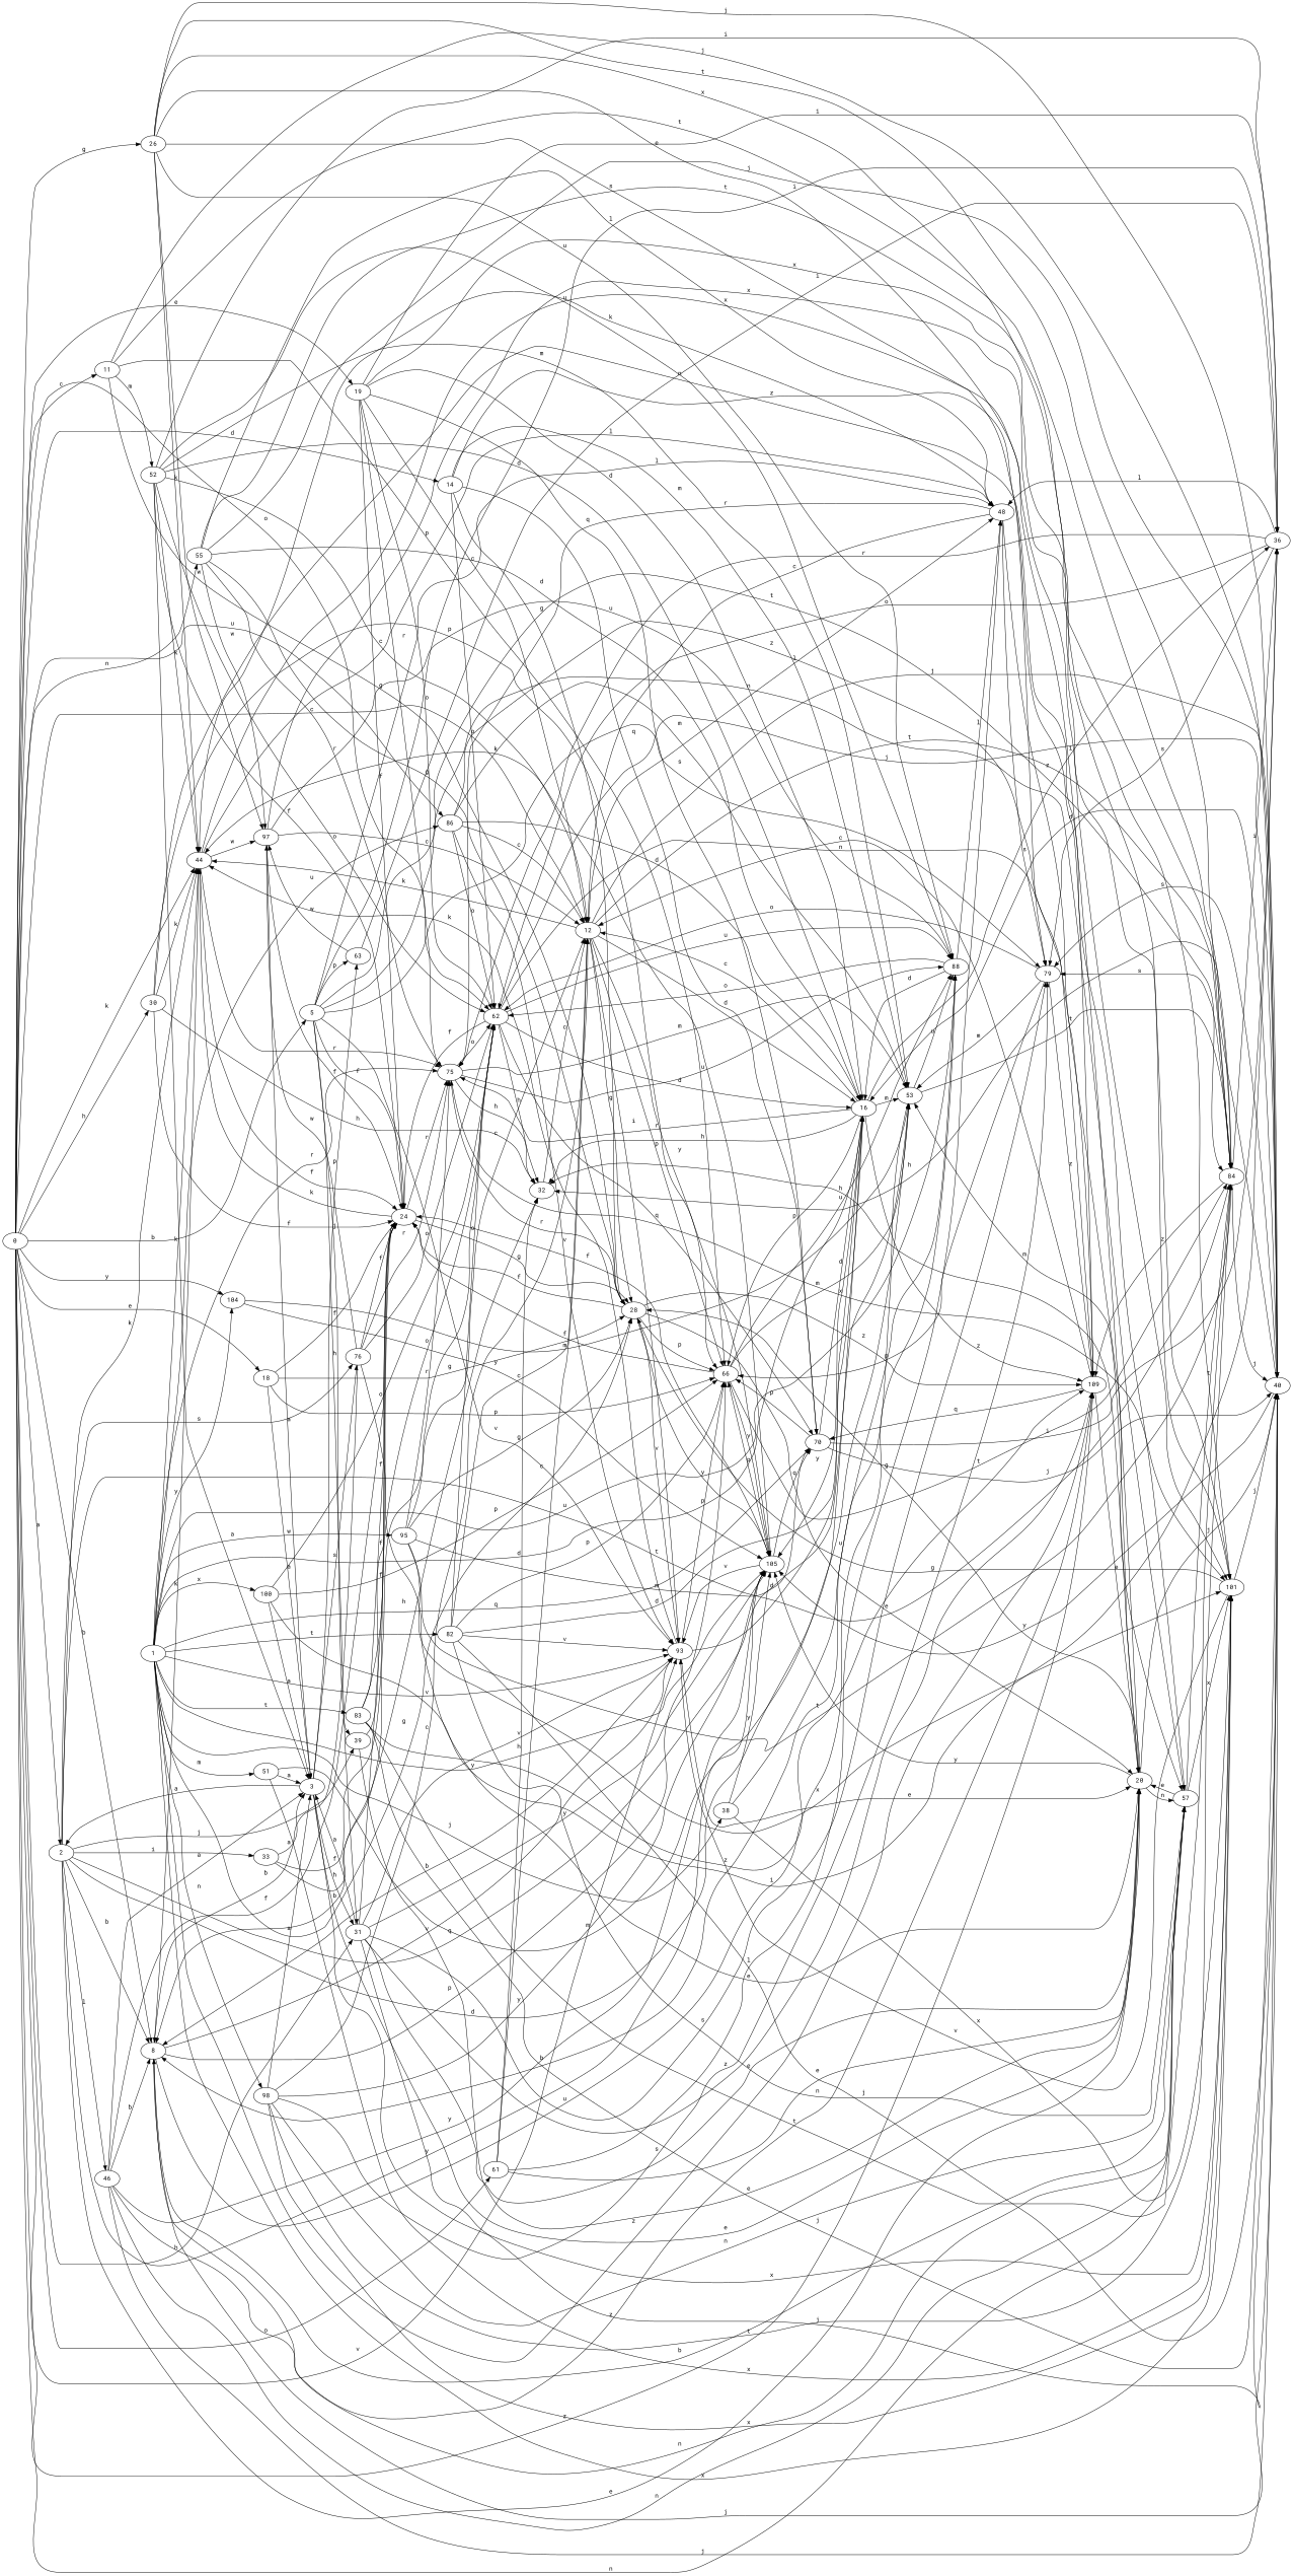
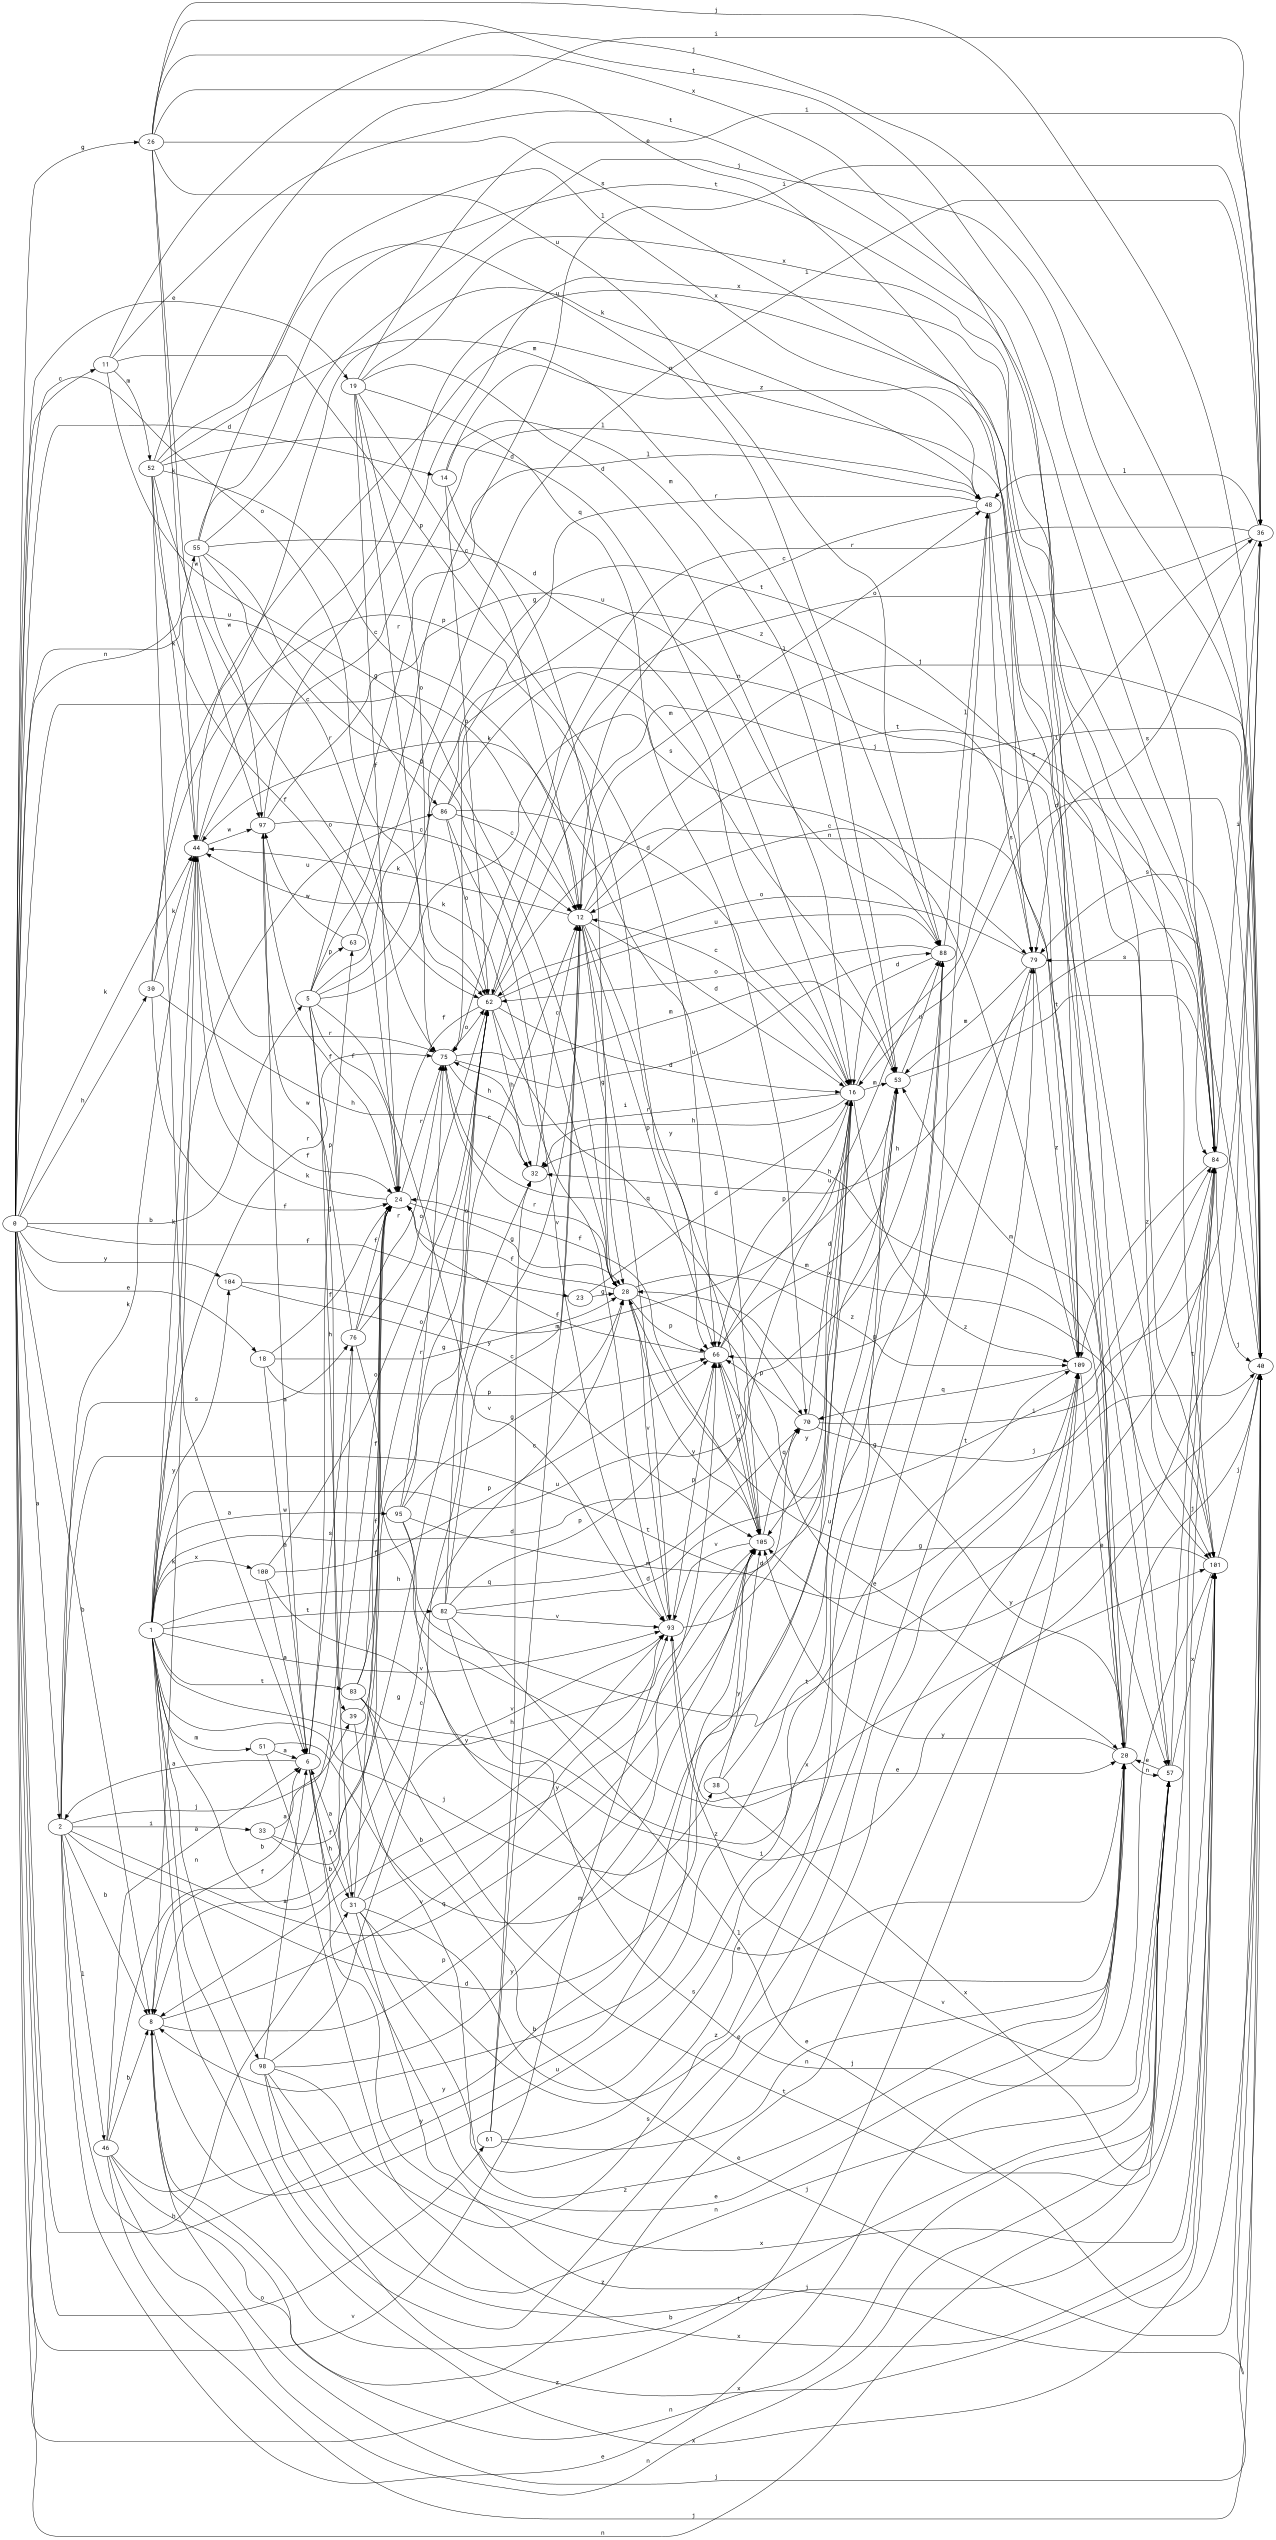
  strict digraph {
    fontname="Roboto Mono"
    rankdir=LR
    node [fontname="Roboto Mono"]
    edge [fontname="Roboto Mono"]
    0
    2
    5
    8
    11
    12
    14
    18
    19
+   23
    26
    30
    31
    44
    55
    57
    61
    62
    86
    93
    104
    109
    16
    70
    105
    20
    33
    39
    46
    76
    84
    63
    24
    36
    48
    79
    88
    40
    66
    28
    52
    53
-   3
+   3 [label=6]
    75
    101
    97
    32
    1
    38
    51
    82
    83
    95
    98
    100
    0 -> 2 [label=a]
    0 -> 5 [label=b]
    0 -> 8 [label=b]
    0 -> 11 [label=c]
    0 -> 12 [label=c]
    0 -> 14 [label=d]
    0 -> 18 [label=e]
    0 -> 19 [label=e]
+   0 -> 23 [label=f]
    0 -> 26 [label=g]
    0 -> 30 [label=h]
    0 -> 31 [label=h]
    0 -> 44 [label=k]
    0 -> 55 [label=n]
    0 -> 57 [label=n]
    0 -> 61 [label=o]
    0 -> 62 [label=o]
    0 -> 86 [label=u]
    0 -> 93 [label=v]
    0 -> 104 [label=y]
    0 -> 109 [label=z]
    2 -> 8 [label=b]
    2 -> 44 [label=k]
    2 -> 16 [label=d]
    2 -> 70 [label=q]
    2 -> 105 [label=y]
    2 -> 20 [label=e]
    2 -> 33 [label=i]
    2 -> 39 [label=j]
    2 -> 46 [label=l]
    2 -> 76 [label=s]
    2 -> 84 [label=t]
    5 -> 31 [label=h]
    5 -> 57 [label=n]
    5 -> 93 [label=v]
    5 -> 39 [label=j]
    5 -> 84 [label=t]
    5 -> 63 [label=p]
    5 -> 24 [label=f]
    5 -> 36 [label=i]
    5 -> 48 [label=l]
    5 -> 79 [label=s]
    8 -> 44 [label=k]
    8 -> 57 [label=n]
    8 -> 93 [label=v]
    8 -> 88 [label=u]
    8 -> 40 [label=j]
    8 -> 66 [label=p]
    11 -> 84 [label=t]
    11 -> 40 [label=j]
    11 -> 66 [label=p]
    11 -> 28 [label=g]
    11 -> 52 [label=m]
    12 -> 44 [label=k]
    12 -> 93 [label=i]
    12 -> 16 [label=d]
    12 -> 105 [label=y]
    12 -> 84 [label=t]
    12 -> 48 [label=l]
    12 -> 40 [label=j]
    12 -> 66 [label=p]
    12 -> 28 [label=g]
    14 -> 62 [label=o]
    14 -> 109 [label=z]
-   14 -> 70 [label=q]
    14 -> 28 [label=g]
    14 -> 53 [label=m]
    18 -> 24 [label=f]
    18 -> 66 [label=p]
    18 -> 28 [label=g]
    18 -> 3 [label=a]
    19 -> 12 [label=c]
    19 -> 62 [label=o]
    19 -> 16 [label=d]
    19 -> 70 [label=q]
    19 -> 24 [label=f]
    19 -> 36 [label=i]
    19 -> 75 [label=r]
    19 -> 101 [label=x]
+   23 -> 16 [label=d]
+   23 -> 28 [label=g]
    26 -> 44 [label=k]
    26 -> 20 [label=e]
    26 -> 84 [label=t]
    26 -> 79 [label=s]
    26 -> 88 [label=u]
    26 -> 40 [label=j]
    26 -> 101 [label=x]
    26 -> 97 [label=w]
    30 -> 44 [label=k]
    30 -> 57 [label=n]
    30 -> 24 [label=f]
    30 -> 66 [label=p]
    30 -> 32 [label=h]
    31 -> 93 [label=v]
    31 -> 109 [label=z]
    31 -> 105 [label=y]
    31 -> 20 [label=e]
    31 -> 24 [label=f]
    31 -> 79 [label=s]
    31 -> 40 [label=j]
    31 -> 3 [label=a]
    44 -> 24 [label=f]
    44 -> 48 [label=l]
    44 -> 75 [label=r]
    44 -> 101 [label=x]
    44 -> 97 [label=w]
    55 -> 16 [label=d]
    55 -> 84 [label=t]
    55 -> 48 [label=l]
    55 -> 40 [label=j]
    55 -> 28 [label=g]
    55 -> 75 [label=r]
    55 -> 97 [label=w]
    57 -> 8 [label=b]
    57 -> 20 [label=e]
    57 -> 84 [label=t]
    57 -> 101 [label=x]
    61 -> 12 [label=c]
    61 -> 20 [label=e]
    61 -> 48 [label=l]
    61 -> 32 [label=h]
    62 -> 8 [label=b]
    62 -> 57 [label=n]
    62 -> 16 [label=d]
    62 -> 70 [label=q]
    62 -> 24 [label=f]
    62 -> 88 [label=u]
    62 -> 40 [label=j]
    62 -> 32 [label=h]
    86 -> 12 [label=c]
    86 -> 62 [label=o]
    86 -> 93 [label=v]
    86 -> 109 [label=z]
    86 -> 16 [label=d]
    86 -> 53 [label=m]
    93 -> 8 [label=b]
    93 -> 44 [label=k]
    93 -> 16 [label=d]
    93 -> 20 [label=e]
    93 -> 66 [label=p]
    104 -> 105 [label=y]
    104 -> 53 [label=m]
    109 -> 12 [label=c]
    109 -> 70 [label=q]
    109 -> 20 [label=e]
    16 -> 12 [label=c]
    16 -> 109 [label=z]
    16 -> 105 [label=y]
    16 -> 36 [label=i]
    16 -> 66 [label=p]
    16 -> 53 [label=m]
    16 -> 75 [label=r]
    16 -> 32 [label=h]
    70 -> 16 [label=d]
    70 -> 36 [label=i]
    70 -> 40 [label=j]
    70 -> 66 [label=p]
    105 -> 44 [label=k]
    105 -> 93 [label=v]
    105 -> 70 [label=q]
    105 -> 24 [label=f]
    105 -> 66 [label=p]
    20 -> 57 [label=n]
    20 -> 105 [label=y]
    20 -> 40 [label=j]
    20 -> 28 [label=g]
    20 -> 53 [label=m]
    20 -> 32 [label=h]
    33 -> 24 [label=f]
    33 -> 3 [label=a]
    33 -> 32 [label=h]
    39 -> 20 [label=e]
    39 -> 24 [label=f]
    46 -> 8 [label=b]
    46 -> 57 [label=n]
    46 -> 109 [label=z]
    46 -> 105 [label=y]
    46 -> 24 [label=f]
    46 -> 40 [label=j]
    46 -> 3 [label=a]
    76 -> 8 [label=b]
    76 -> 62 [label=o]
    76 -> 20 [label=e]
    76 -> 24 [label=f]
    76 -> 75 [label=r]
    76 -> 97 [label=w]
    84 -> 109 [label=z]
    84 -> 36 [label=i]
    84 -> 79 [label=s]
    84 -> 40 [label=j]
    63 -> 36 [label=i]
    63 -> 97 [label=w]
    24 -> 44 [label=k]
    24 -> 28 [label=g]
    24 -> 75 [label=r]
    36 -> 62 [label=o]
    36 -> 48 [label=l]
    36 -> 79 [label=s]
    36 -> 75 [label=r]
    48 -> 12 [label=c]
    48 -> 44 [label=k]
    48 -> 109 [label=z]
    48 -> 79 [label=s]
    48 -> 75 [label=r]
    79 -> 62 [label=o]
    79 -> 109 [label=z]
    79 -> 66 [label=p]
    79 -> 53 [label=m]
    88 -> 62 [label=o]
    88 -> 16 [label=d]
    88 -> 48 [label=l]
    40 -> 16 [label=d]
    40 -> 105 [label=y]
    40 -> 79 [label=s]
    40 -> 32 [label=h]
    66 -> 105 [label=y]
    66 -> 84 [label=t]
    66 -> 24 [label=f]
    66 -> 88 [label=u]
    66 -> 53 [label=m]
    28 -> 93 [label=v]
    28 -> 109 [label=z]
    28 -> 105 [label=y]
    28 -> 20 [label=e]
    28 -> 24 [label=f]
    28 -> 66 [label=p]
    28 -> 75 [label=r]
    52 -> 12 [label=c]
    52 -> 44 [label=k]
    52 -> 62 [label=o]
    52 -> 16 [label=d]
    52 -> 24 [label=f]
    52 -> 36 [label=i]
    52 -> 88 [label=u]
    52 -> 53 [label=m]
    52 -> 3 [label=a]
    53 -> 8 [label=b]
    53 -> 84 [label=t]
    53 -> 88 [label=u]
    3 -> 2 [label=a]
    3 -> 31 [label=h]
    3 -> 20 [label=e]
    3 -> 76 [label=s]
    3 -> 63 [label=p]
    3 -> 101 [label=x]
    75 -> 62 [label=o]
    75 -> 88 [label=u]
    75 -> 53 [label=m]
    75 -> 101 [label=x]
    75 -> 32 [label=h]
    101 -> 93 [label=v]
    101 -> 40 [label=j]
    101 -> 28 [label=g]
    97 -> 12 [label=c]
    97 -> 24 [label=f]
    97 -> 88 [label=u]
    97 -> 3 [label=a]
    97 -> 101 [label=x]
    32 -> 12 [label=c]
    1 -> 44 [label=k]
    1 -> 86 [label=u]
    1 -> 93 [label=v]
    1 -> 104 [label=y]
    1 -> 109 [label=z]
    1 -> 16 [label=d]
    1 -> 70 [label=q]
    1 -> 105 [label=y]
    1 -> 88 [label=u]
    1 -> 28 [label=g]
    1 -> 75 [label=r]
    1 -> 101 [label=x]
    1 -> 38 [label=j]
    1 -> 51 [label=m]
    1 -> 82 [label=t]
    1 -> 83 [label=t]
    1 -> 95 [label=w]
    1 -> 98 [label=n]
    1 -> 100 [label=x]
    38 -> 105 [label=y]
    38 -> 88 [label=u]
    38 -> 101 [label=x]
    51 -> 53 [label=m]
    51 -> 3 [label=a]
    51 -> 101 [label=x]
    82 -> 12 [label=c]
    82 -> 57 [label=n]
    82 -> 62 [label=o]
    82 -> 93 [label=v]
    82 -> 16 [label=d]
    82 -> 40 [label=j]
    82 -> 66 [label=p]
    83 -> 62 [label=o]
    83 -> 109 [label=z]
    83 -> 84 [label=t]
    83 -> 24 [label=f]
    83 -> 40 [label=j]
    95 -> 12 [label=c]
    95 -> 84 [label=t]
    95 -> 28 [label=g]
    95 -> 53 [label=m]
    95 -> 75 [label=r]
    95 -> 101 [label=x]
    98 -> 12 [label=c]
    98 -> 57 [label=n]
    98 -> 105 [label=y]
    98 -> 84 [label=t]
    98 -> 79 [label=s]
    98 -> 3 [label=a]
    98 -> 101 [label=x]
    100 -> 62 [label=o]
    100 -> 36 [label=i]
    100 -> 66 [label=p]
    100 -> 3 [label=a]
  }
